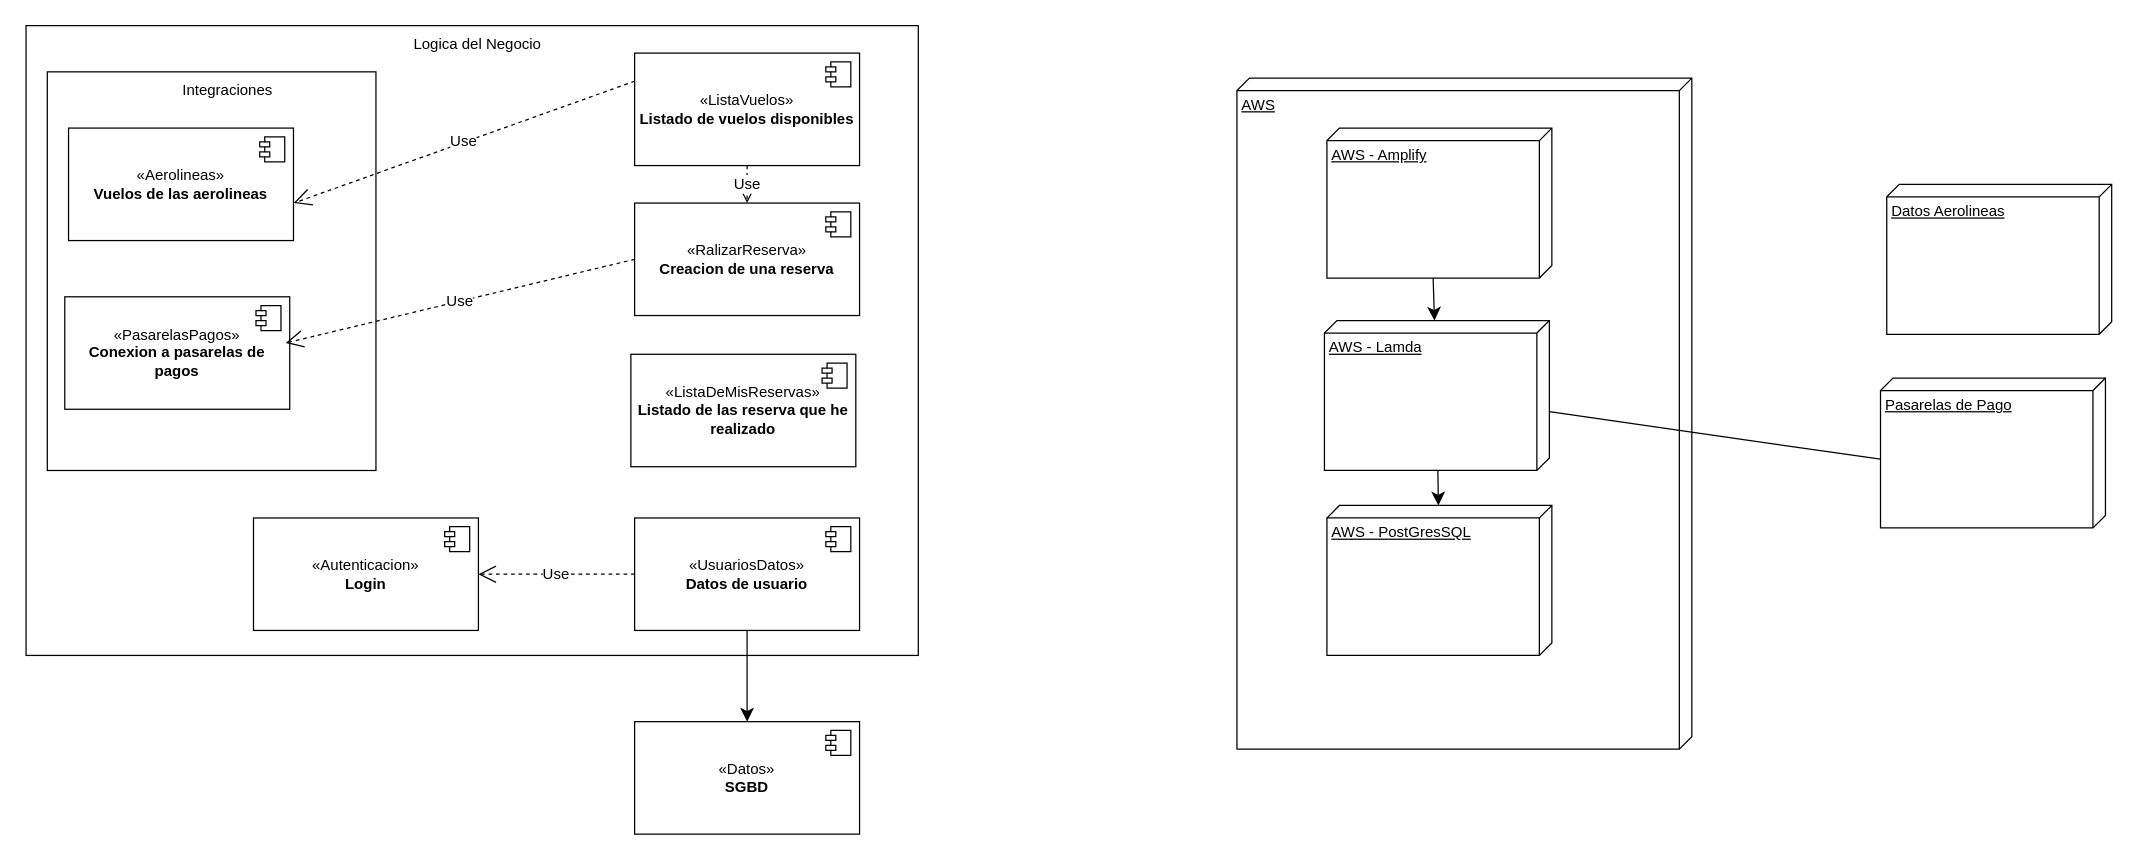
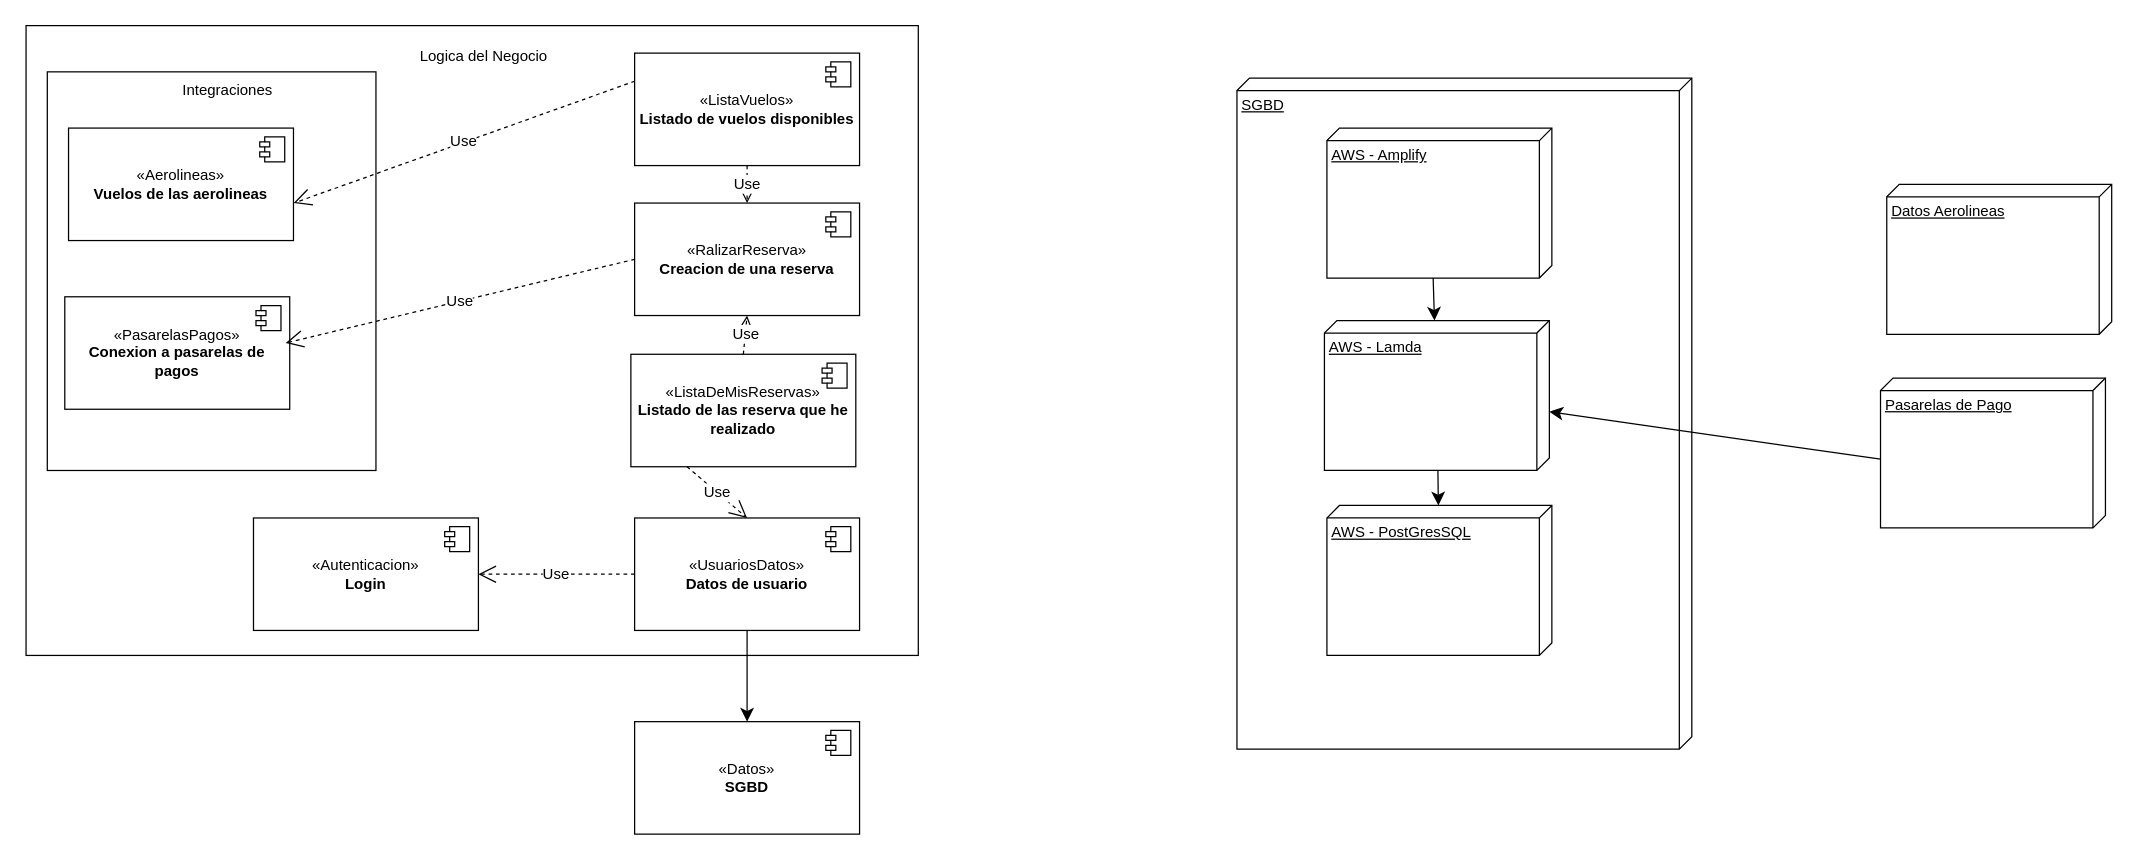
  <mxCell id="0" />
  <mxCell id="1" parent="0" />
  <mxCell id="2" value="" style="html=1;whiteSpace=wrap;" vertex="1" parent="1"><mxGeometry x="20" y="20" width="714" height="504" as="geometry" /></mxCell>
  <mxCell id="3" value="" style="html=1;whiteSpace=wrap;" vertex="1" parent="1"><mxGeometry x="37" y="57" width="263" height="319" as="geometry" /></mxCell>
  <mxCell id="4" value="«Aerolineas»&lt;br&gt;&lt;b&gt;Vuelos de las aerolineas&lt;/b&gt;" style="html=1;dropTarget=0;whiteSpace=wrap;" vertex="1" parent="1"><mxGeometry x="54" y="102" width="180" height="90" as="geometry" /></mxCell>
  <mxCell id="5" value="" style="shape=module;jettyWidth=8;jettyHeight=4;" vertex="1" parent="4"><mxGeometry x="1" width="20" height="20" relative="1" as="geometry"><mxPoint x="-27" y="7" as="offset" /></mxGeometry></mxCell>
  <mxCell id="6" value="«PasarelasPagos»&lt;br&gt;&lt;b&gt;Conexion a pasarelas de pagos&lt;/b&gt;" style="html=1;dropTarget=0;whiteSpace=wrap;" vertex="1" parent="1"><mxGeometry x="51" y="237" width="180" height="90" as="geometry" /></mxCell>
  <mxCell id="7" value="" style="shape=module;jettyWidth=8;jettyHeight=4;" vertex="1" parent="6"><mxGeometry x="1" width="20" height="20" relative="1" as="geometry"><mxPoint x="-27" y="7" as="offset" /></mxGeometry></mxCell>
  <mxCell id="8" value="«ListaDeMisReservas»&lt;br&gt;&lt;b&gt;Listado de las reserva que he realizado&lt;/b&gt;" style="html=1;dropTarget=0;whiteSpace=wrap;" vertex="1" parent="1"><mxGeometry x="504" y="283" width="180" height="90" as="geometry" /></mxCell>
  <mxCell id="9" value="" style="shape=module;jettyWidth=8;jettyHeight=4;" vertex="1" parent="8"><mxGeometry x="1" width="20" height="20" relative="1" as="geometry"><mxPoint x="-27" y="7" as="offset" /></mxGeometry></mxCell>
  <mxCell id="10" value="«RalizarReserva»&lt;br&gt;&lt;b&gt;Creacion de una reserva&lt;/b&gt;" style="html=1;dropTarget=0;whiteSpace=wrap;" vertex="1" parent="1"><mxGeometry x="507" y="162" width="180" height="90" as="geometry" /></mxCell>
  <mxCell id="11" value="" style="shape=module;jettyWidth=8;jettyHeight=4;" vertex="1" parent="10"><mxGeometry x="1" width="20" height="20" relative="1" as="geometry"><mxPoint x="-27" y="7" as="offset" /></mxGeometry></mxCell>
  <mxCell id="12" value="«ListaVuelos»&lt;br&gt;&lt;b&gt;Listado de vuelos disponibles&lt;/b&gt;" style="html=1;dropTarget=0;whiteSpace=wrap;" vertex="1" parent="1"><mxGeometry x="507" y="42" width="180" height="90" as="geometry" /></mxCell>
  <mxCell id="13" value="" style="shape=module;jettyWidth=8;jettyHeight=4;" vertex="1" parent="12"><mxGeometry x="1" width="20" height="20" relative="1" as="geometry"><mxPoint x="-27" y="7" as="offset" /></mxGeometry></mxCell>
  <mxCell id="14" value="«UsuariosDatos»&lt;br&gt;&lt;b&gt;Datos de usuario&lt;/b&gt;" style="html=1;dropTarget=0;whiteSpace=wrap;" vertex="1" parent="1"><mxGeometry x="507" y="414" width="180" height="90" as="geometry" /></mxCell>
  <mxCell id="15" value="" style="shape=module;jettyWidth=8;jettyHeight=4;" vertex="1" parent="14"><mxGeometry x="1" width="20" height="20" relative="1" as="geometry"><mxPoint x="-27" y="7" as="offset" /></mxGeometry></mxCell>
  <mxCell id="16" value="Use" style="endArrow=open;endSize=12;dashed=1;html=1;rounded=0;fontSize=12;curved=1;entryX=1.001;entryY=0.667;entryDx=0;entryDy=0;entryPerimeter=0;exitX=0;exitY=0.25;exitDx=0;exitDy=0;" edge="1" parent="1" source="12" target="4"><mxGeometry width="160" relative="1" as="geometry"><mxPoint x="396" y="281" as="sourcePoint" /><mxPoint x="556" y="281" as="targetPoint" /></mxGeometry></mxCell>
  <mxCell id="17" value="Use" style="endArrow=open;endSize=12;dashed=1;html=1;rounded=0;fontSize=12;curved=1;entryX=0.5;entryY=0;entryDx=0;entryDy=0;exitX=0.5;exitY=1;exitDx=0;exitDy=0;" edge="1" parent="1" source="12" target="10"><mxGeometry width="160" relative="1" as="geometry"><mxPoint x="517" y="75" as="sourcePoint" /><mxPoint x="244" y="172" as="targetPoint" /></mxGeometry></mxCell>
+ <mxCell id="18" value="Use" style="endArrow=open;endSize=12;dashed=1;html=1;rounded=0;fontSize=12;curved=1;entryX=0.5;entryY=0;entryDx=0;entryDy=0;exitX=0.25;exitY=1;exitDx=0;exitDy=0;" edge="1" parent="1" source="8" target="14"><mxGeometry width="160" relative="1" as="geometry"><mxPoint x="607" y="142" as="sourcePoint" /><mxPoint x="513" y="167" as="targetPoint" /></mxGeometry></mxCell>
+ <mxCell id="19" value="Use" style="endArrow=open;endSize=12;dashed=1;html=1;rounded=0;fontSize=12;curved=1;entryX=0.5;entryY=1;entryDx=0;entryDy=0;exitX=0.5;exitY=0;exitDx=0;exitDy=0;" edge="1" parent="1" source="8" target="10"><mxGeometry width="160" relative="1" as="geometry"><mxPoint x="617" y="152" as="sourcePoint" /><mxPoint x="523" y="177" as="targetPoint" /></mxGeometry></mxCell>
  <mxCell id="20" value="Use" style="endArrow=open;endSize=12;dashed=1;html=1;rounded=0;fontSize=12;curved=1;entryX=0.982;entryY=0.411;entryDx=0;entryDy=0;exitX=0;exitY=0.5;exitDx=0;exitDy=0;entryPerimeter=0;" edge="1" parent="1" source="10" target="6"><mxGeometry width="160" relative="1" as="geometry"><mxPoint x="627" y="162" as="sourcePoint" /><mxPoint x="533" y="187" as="targetPoint" /></mxGeometry></mxCell>
  <mxCell id="21" value="Integraciones" style="text;html=1;align=center;verticalAlign=middle;whiteSpace=wrap;rounded=0;" vertex="1" parent="1"><mxGeometry x="107" y="57" width="149" height="30" as="geometry" /></mxCell>
- <mxCell id="22" value="Logica del Negocio" style="text;html=1;align=center;verticalAlign=middle;whiteSpace=wrap;rounded=0;" vertex="1" parent="1"><mxGeometry x="307" y="20" width="149" height="30" as="geometry" /></mxCell>
+ <mxCell id="22" value="Logica del Negocio" style="text;html=1;align=center;verticalAlign=middle;whiteSpace=wrap;rounded=0;" vertex="1" parent="1"><mxGeometry x="312" y="30" width="149" height="30" as="geometry" /></mxCell>
  <mxCell id="23" value="«Autenticacion»&lt;br&gt;&lt;b&gt;Login&lt;/b&gt;" style="html=1;dropTarget=0;whiteSpace=wrap;" vertex="1" parent="1"><mxGeometry x="202" y="414" width="180" height="90" as="geometry" /></mxCell>
  <mxCell id="24" value="" style="shape=module;jettyWidth=8;jettyHeight=4;" vertex="1" parent="23"><mxGeometry x="1" width="20" height="20" relative="1" as="geometry"><mxPoint x="-27" y="7" as="offset" /></mxGeometry></mxCell>
  <mxCell id="25" value="Use" style="endArrow=open;endSize=12;dashed=1;html=1;rounded=0;fontSize=12;curved=1;entryX=1;entryY=0.5;entryDx=0;entryDy=0;exitX=0;exitY=0.5;exitDx=0;exitDy=0;" edge="1" parent="1" source="14" target="23"><mxGeometry width="160" relative="1" as="geometry"><mxPoint x="607" y="142" as="sourcePoint" /><mxPoint x="513" y="167" as="targetPoint" /></mxGeometry></mxCell>
  <mxCell id="26" value="«Datos»&lt;br&gt;&lt;b&gt;SGBD&lt;/b&gt;" style="html=1;dropTarget=0;whiteSpace=wrap;" vertex="1" parent="1"><mxGeometry x="507" y="577" width="180" height="90" as="geometry" /></mxCell>
  <mxCell id="27" value="" style="shape=module;jettyWidth=8;jettyHeight=4;" vertex="1" parent="26"><mxGeometry x="1" width="20" height="20" relative="1" as="geometry"><mxPoint x="-27" y="7" as="offset" /></mxGeometry></mxCell>
  <mxCell id="28" value="" style="endArrow=classic;html=1;rounded=0;fontSize=12;startSize=8;endSize=8;curved=1;entryX=0.5;entryY=0;entryDx=0;entryDy=0;exitX=0.5;exitY=1;exitDx=0;exitDy=0;" edge="1" parent="1" source="14" target="26"><mxGeometry width="50" height="50" relative="1" as="geometry"><mxPoint x="451" y="540" as="sourcePoint" /><mxPoint x="501" y="490" as="targetPoint" /></mxGeometry></mxCell>
- <mxCell id="29" value="AWS" style="verticalAlign=top;align=left;spacingTop=8;spacingLeft=2;spacingRight=12;shape=cube;size=10;direction=south;fontStyle=4;html=1;whiteSpace=wrap;" vertex="1" parent="1"><mxGeometry x="989" y="62" width="364" height="537" as="geometry" /></mxCell>
+ <mxCell id="29" value="SGBD" style="verticalAlign=top;align=left;spacingTop=8;spacingLeft=2;spacingRight=12;shape=cube;size=10;direction=south;fontStyle=4;html=1;whiteSpace=wrap;" vertex="1" parent="1"><mxGeometry x="989" y="62" width="364" height="537" as="geometry" /></mxCell>
  <mxCell id="30" style="edgeStyle=none;curved=1;rounded=0;orthogonalLoop=1;jettySize=auto;html=1;exitX=0;exitY=0;exitDx=120;exitDy=95;exitPerimeter=0;fontSize=12;startSize=8;endSize=8;" edge="1" parent="1" source="31" target="33"><mxGeometry relative="1" as="geometry" /></mxCell>
  <mxCell id="31" value="AWS - Amplify" style="verticalAlign=top;align=left;spacingTop=8;spacingLeft=2;spacingRight=12;shape=cube;size=10;direction=south;fontStyle=4;html=1;whiteSpace=wrap;" vertex="1" parent="1"><mxGeometry x="1061" y="102" width="180" height="120" as="geometry" /></mxCell>
  <mxCell id="32" style="edgeStyle=none;curved=1;rounded=0;orthogonalLoop=1;jettySize=auto;html=1;fontSize=12;startSize=8;endSize=8;" edge="1" parent="1" source="33" target="34"><mxGeometry relative="1" as="geometry" /></mxCell>
  <mxCell id="33" value="AWS - Lamda" style="verticalAlign=top;align=left;spacingTop=8;spacingLeft=2;spacingRight=12;shape=cube;size=10;direction=south;fontStyle=4;html=1;whiteSpace=wrap;" vertex="1" parent="1"><mxGeometry x="1059" y="256" width="180" height="120" as="geometry" /></mxCell>
  <mxCell id="34" value="AWS - PostGresSQL" style="verticalAlign=top;align=left;spacingTop=8;spacingLeft=2;spacingRight=12;shape=cube;size=10;direction=south;fontStyle=4;html=1;whiteSpace=wrap;" vertex="1" parent="1"><mxGeometry x="1061" y="404" width="180" height="120" as="geometry" /></mxCell>
  <mxCell id="35" value="Datos Aerolineas" style="verticalAlign=top;align=left;spacingTop=8;spacingLeft=2;spacingRight=12;shape=cube;size=10;direction=south;fontStyle=4;html=1;whiteSpace=wrap;" vertex="1" parent="1"><mxGeometry x="1509" y="147" width="180" height="120" as="geometry" /></mxCell>
- <mxCell id="36" style="edgeStyle=none;curved=1;rounded=0;orthogonalLoop=1;jettySize=auto;html=1;exitX=0;exitY=0;exitDx=65;exitDy=180;exitPerimeter=0;fontSize=12;startSize=8;endSize=8;endArrow=none;" edge="1" parent="1" source="37" target="33"><mxGeometry relative="1" as="geometry" /></mxCell>
+ <mxCell id="36" style="edgeStyle=none;curved=1;rounded=0;orthogonalLoop=1;jettySize=auto;html=1;exitX=0;exitY=0;exitDx=65;exitDy=180;exitPerimeter=0;fontSize=12;startSize=8;endSize=8;" edge="1" parent="1" source="37" target="33"><mxGeometry relative="1" as="geometry" /></mxCell>
  <mxCell id="37" value="Pasarelas de Pago" style="verticalAlign=top;align=left;spacingTop=8;spacingLeft=2;spacingRight=12;shape=cube;size=10;direction=south;fontStyle=4;html=1;whiteSpace=wrap;" vertex="1" parent="1"><mxGeometry x="1504" y="302" width="180" height="120" as="geometry" /></mxCell>
